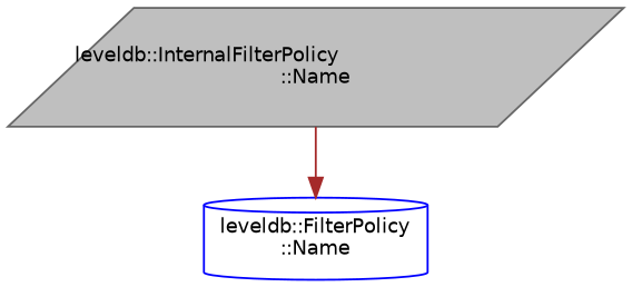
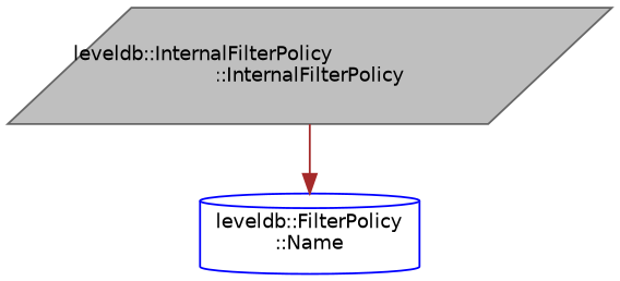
  digraph {
    rankdir=TB
    node [fontname=Helvetica fontsize=10 style=filled]
-   n1 [color=gray40 fillcolor=grey75 fontcolor=black height=0.2 label="leveldb::InternalFilterPolicy\l::Name" shape=parallelogram width=0.4]
+   n1 [color=gray40 fillcolor=grey75 fontcolor=black height=0.2 label="leveldb::InternalFilterPolicy\l::InternalFilterPolicy" shape=parallelogram width=0.4]
    n2 [color=blue fillcolor=white height=0.2 label="leveldb::FilterPolicy\l::Name" shape=cylinder width=0.4]
    n1 -> n2 [color=brown fontname=Helvetica fontsize=10 labelfontname=Helvetica labelfontsize=10 style=solid]
  }
